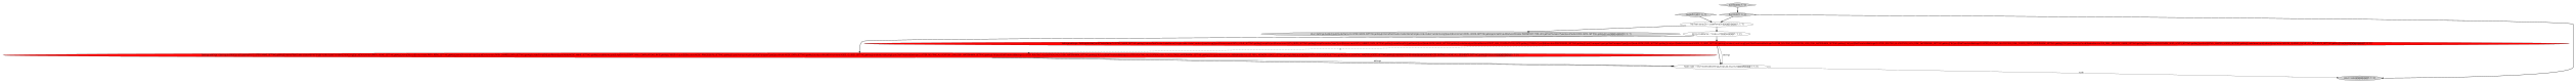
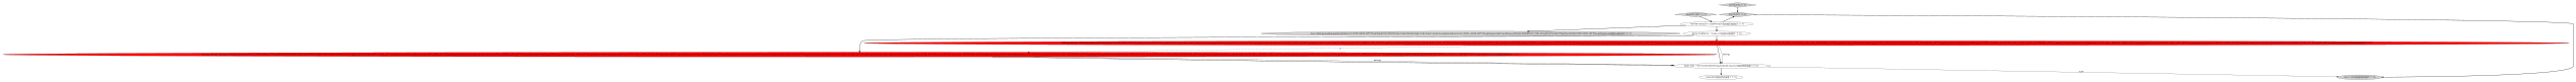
  digraph {
    fontname=Montserrat
    node [fillcolor=lightgray fontname=Montserrat shape=ellipse style=filled]
    edge [fontname=Montserrat style=bold]
    n1 [fillcolor=white label="Node node = new MockNode(settings,Arrays.asList(,,),true)@@@6@@@['1', '1', '0']"]
+   n2 [fillcolor=white label="node.start()@@@7@@@['1', '1', '0']"]
    n3 [label="return node@@@8@@@['1', '1', '0']"]
    n4 [fillcolor=red label="Settings settings = Settings.builder().put(ClusterName.CLUSTER_NAME_SETTING.getKey(),InternalTestCluster.clusterName(\"single-node-cluster\",random().nextLong())).put(Environment.PATH_HOME_SETTING.getKey(),tempDir).put(Environment.PATH_REPO_SETTING.getKey(),tempDir.resolve(\"repo\")).put(Environment.PATH_SHARED_DATA_SETTING.getKey(),createTempDir().getParent()).put(Node.NODE_NAME_SETTING.getKey(),nodeName).put(ScriptService.SCRIPT_MAX_COMPILATIONS_RATE.getKey(),\"1000/1m\").put(EsExecutors.NODE_PROCESSORS_SETTING.getKey(),1).put(\"transport.type\",getTestTransportType()).put(Node.NODE_DATA_SETTING.getKey(),true).put(NodeEnvironment.NODE_ID_SEED_SETTING.getKey(),random().nextLong()).put(DiskThresholdSettings.CLUSTER_ROUTING_ALLOCATION_LOW_DISK_WATERMARK_SETTING.getKey(),\"1b\").put(DiskThresholdSettings.CLUSTER_ROUTING_ALLOCATION_HIGH_DISK_WATERMARK_SETTING.getKey(),\"1b\").put(DiskThresholdSettings.CLUSTER_ROUTING_ALLOCATION_DISK_FLOOD_STAGE_WATERMARK_SETTING.getKey(),\"1b\").put(HierarchyCircuitBreakerService.USE_REAL_MEMORY_USAGE_SETTING.getKey(),false).putList(DISCOVERY_SEED_HOSTS_SETTING.getKey()).putList(INITIAL_MASTER_NODES_SETTING.getKey(),nodeName).put(IndicesQueryCache.INDICES_QUERIES_CACHE_ALL_SEGMENTS_SETTING.getKey(),true).build()@@@5@@@['0', '1', '0']"]
    n5 [fillcolor=red label="Settings settings = Settings.builder().put(ClusterName.CLUSTER_NAME_SETTING.getKey(),InternalTestCluster.clusterName(\"single-node-cluster\",random().nextLong())).put(Environment.PATH_HOME_SETTING.getKey(),tempDir).put(Environment.PATH_REPO_SETTING.getKey(),tempDir.resolve(\"repo\")).put(Environment.PATH_SHARED_DATA_SETTING.getKey(),createTempDir().getParent()).put(Node.NODE_NAME_SETTING.getKey(),nodeName).put(ScriptService.SCRIPT_MAX_COMPILATIONS_RATE.getKey(),\"1000/1m\").put(EsExecutors.PROCESSORS_SETTING.getKey(),1).put(\"transport.type\",getTestTransportType()).put(Node.NODE_DATA_SETTING.getKey(),true).put(NodeEnvironment.NODE_ID_SEED_SETTING.getKey(),random().nextLong()).put(DiskThresholdSettings.CLUSTER_ROUTING_ALLOCATION_LOW_DISK_WATERMARK_SETTING.getKey(),\"1b\").put(DiskThresholdSettings.CLUSTER_ROUTING_ALLOCATION_HIGH_DISK_WATERMARK_SETTING.getKey(),\"1b\").put(DiskThresholdSettings.CLUSTER_ROUTING_ALLOCATION_DISK_FLOOD_STAGE_WATERMARK_SETTING.getKey(),\"1b\").put(HierarchyCircuitBreakerService.USE_REAL_MEMORY_USAGE_SETTING.getKey(),false).putList(DISCOVERY_SEED_HOSTS_SETTING.getKey()).putList(INITIAL_MASTER_NODES_SETTING.getKey(),nodeName).put(IndicesQueryCache.INDICES_QUERIES_CACHE_ALL_SEGMENTS_SETTING.getKey(),true).build()@@@5@@@['1', '0', '0']"]
    n6 [label="startNode['0', '1', '0']" shape=diamond]
    n7 [label="startNode['1', '0', '0']" shape=diamond]
    n8 [fillcolor=white label="final Path tempDir = createTempDir()@@@3@@@['1', '1', '1']"]
    n9 [label="return Settings.builder().put(ClusterName.CLUSTER_NAME_SETTING.getKey(),InternalTestCluster.clusterName(\"single-node-cluster\",randomLong())).put(Environment.PATH_HOME_SETTING.getKey(),tempDir).put(NetworkModule.TRANSPORT_TYPE_KEY,getTestTransportType()).put(Node.NODE_DATA_SETTING.getKey(),true)@@@4@@@['0', '0', '1']"]
    n10 [fillcolor=white label="String nodeName = \"node_s_0\"@@@4@@@['1', '1', '0']"]
    n11 [label="baseSettings['0', '0', '1']" shape=diamond]
+   n1 -> n2
    n1 -> n3 [label="node" style=solid]
    n4 -> n1
    n4 -> n1 [label=settings style=solid]
    n5 -> n1
    n5 -> n1 [label=settings style=solid]
    n5 -> n4 [label=0 style=dashed]
    n6 -> n7
    n7 -> n3
-   n7 -> n8
+   n8 -> n7
    n8 -> n9
    n8 -> n10
    n10 -> n4
    n10 -> n5
    n11 -> n8
  }
